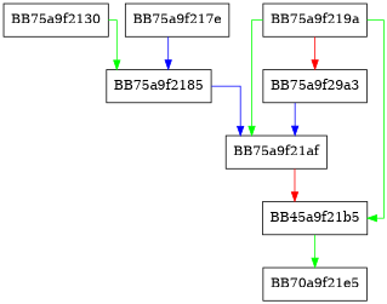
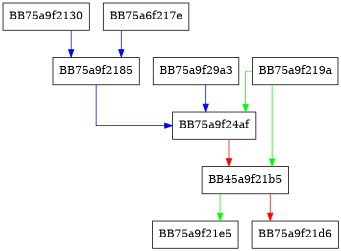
  digraph {
    splines=ortho
    node [shape=box]
    edge [color=green]
    BB75a9f2130
    BB75a9f2185
-   BB75a9f21af
-   BB75a9f217e
+   BB75a9f21af [label=BB75a9f24af]
+   BB75a9f217e [label=BB75a6f217e]
    n5 [label=BB45a9f21b5]
    BB75a9f219a
    n7 [label=BB75a9f29a3]
-   BB75a9f21e5 [label=BB70a9f21e5]
-   BB75a9f2130 -> BB75a9f2185
+   BB75a9f21e5
+   BB75a9f21d6
+   BB75a9f2130 -> BB75a9f2185 [color=blue]
    BB75a9f2185 -> BB75a9f21af [color=blue]
    BB75a9f21af -> n5 [color=red]
    BB75a9f217e -> BB75a9f2185 [color=blue]
    n5 -> BB75a9f21e5
+   n5 -> BB75a9f21d6 [color=red]
    BB75a9f219a -> BB75a9f21af
    BB75a9f219a -> n5
-   BB75a9f219a -> n7 [color=red]
    n7 -> BB75a9f21af [color=blue]
  }
